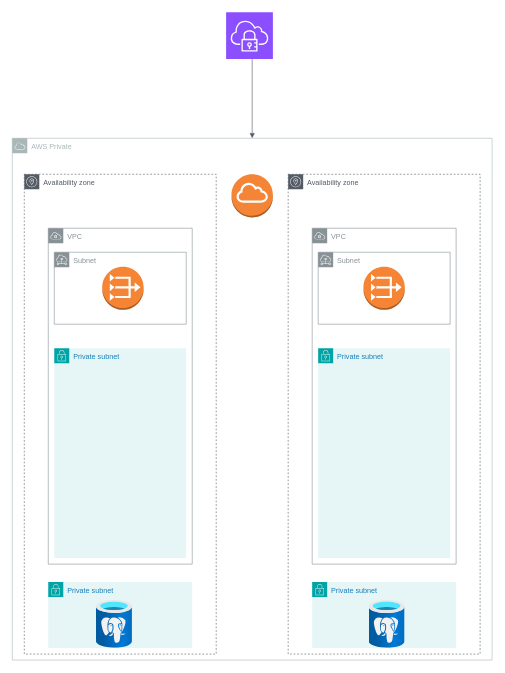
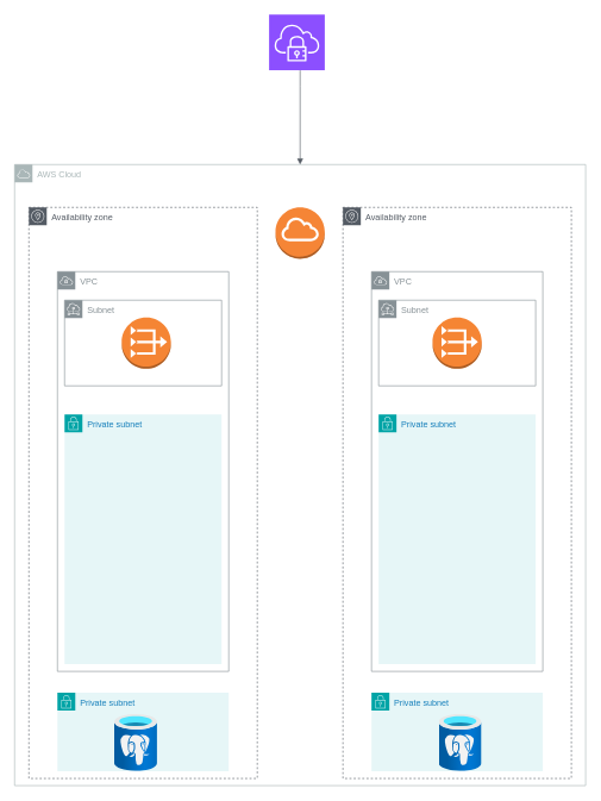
  <mxCell id="0" />
  <mxCell id="1" parent="0" />
  <mxCell id="2" value="" style="sketch=0;points=[[0,0,0],[0.25,0,0],[0.5,0,0],[0.75,0,0],[1,0,0],[0,1,0],[0.25,1,0],[0.5,1,0],[0.75,1,0],[1,1,0],[0,0.25,0],[0,0.5,0],[0,0.75,0],[1,0.25,0],[1,0.5,0],[1,0.75,0]];outlineConnect=0;fontColor=#232F3E;fillColor=#8C4FFF;strokeColor=#ffffff;dashed=0;verticalLabelPosition=bottom;verticalAlign=top;align=center;html=1;fontSize=12;fontStyle=0;aspect=fixed;shape=mxgraph.aws4.resourceIcon;resIcon=mxgraph.aws4.client_vpn;" vertex="1" parent="1"><mxGeometry x="376.5" width="78" height="78" as="geometry" y="20" /></mxCell>
- <mxCell id="3" value="AWS Private" style="sketch=0;outlineConnect=0;gradientColor=none;html=1;whiteSpace=wrap;fontSize=12;fontStyle=0;shape=mxgraph.aws4.group;grIcon=mxgraph.aws4.group_aws_cloud;strokeColor=#AAB7B8;fillColor=none;verticalAlign=top;align=left;spacingLeft=30;fontColor=#AAB7B8;dashed=0;" vertex="1" parent="1"><mxGeometry x="20" y="230" width="800" height="870" as="geometry" /></mxCell>
+ <mxCell id="3" value="AWS Cloud" style="sketch=0;outlineConnect=0;gradientColor=none;html=1;whiteSpace=wrap;fontSize=12;fontStyle=0;shape=mxgraph.aws4.group;grIcon=mxgraph.aws4.group_aws_cloud;strokeColor=#AAB7B8;fillColor=none;verticalAlign=top;align=left;spacingLeft=30;fontColor=#AAB7B8;dashed=0;" vertex="1" parent="1"><mxGeometry x="20" y="230" width="800" height="870" as="geometry" /></mxCell>
  <mxCell id="4" value="" style="outlineConnect=0;dashed=0;verticalLabelPosition=bottom;verticalAlign=top;align=center;html=1;shape=mxgraph.aws3.internet_gateway;fillColor=#F58536;gradientColor=none;" vertex="1" parent="1"><mxGeometry x="385.5" y="290" width="69" height="72" as="geometry" /></mxCell>
  <mxCell id="5" value="" style="edgeStyle=orthogonalEdgeStyle;html=1;endArrow=block;elbow=vertical;startArrow=none;endFill=1;strokeColor=#545B64;rounded=0;" edge="1" parent="1" source="2" target="3"><mxGeometry width="100" relative="1" as="geometry"><mxPoint x="391" y="130" as="sourcePoint" /><mxPoint x="480" y="380" as="targetPoint" /><Array as="points"><mxPoint x="420" y="120" /><mxPoint x="420" y="120" /></Array></mxGeometry></mxCell>
  <mxCell id="6" value="Availability zone" style="sketch=0;outlineConnect=0;gradientColor=none;html=1;whiteSpace=wrap;fontSize=12;fontStyle=0;shape=mxgraph.aws4.group;grIcon=mxgraph.aws4.group_availability_zone;strokeColor=#545B64;fillColor=none;verticalAlign=top;align=left;spacingLeft=30;fontColor=#545B64;dashed=1;" vertex="1" parent="1"><mxGeometry x="480" y="290" width="320" height="800" as="geometry" /></mxCell>
  <mxCell id="7" value="VPC" style="sketch=0;outlineConnect=0;gradientColor=none;html=1;whiteSpace=wrap;fontSize=12;fontStyle=0;shape=mxgraph.aws4.group;grIcon=mxgraph.aws4.group_vpc;strokeColor=#879196;fillColor=none;verticalAlign=top;align=left;spacingLeft=30;fontColor=#879196;dashed=0;" vertex="1" parent="1"><mxGeometry x="80" y="380" width="240" height="560" as="geometry" /></mxCell>
  <mxCell id="8" value="VPC" style="sketch=0;outlineConnect=0;gradientColor=none;html=1;whiteSpace=wrap;fontSize=12;fontStyle=0;shape=mxgraph.aws4.group;grIcon=mxgraph.aws4.group_vpc;strokeColor=#879196;fillColor=none;verticalAlign=top;align=left;spacingLeft=30;fontColor=#879196;dashed=0;" vertex="1" parent="1"><mxGeometry x="520" y="380" width="240" height="560" as="geometry" /></mxCell>
  <mxCell id="9" value="Subnet" style="sketch=0;outlineConnect=0;gradientColor=none;html=1;whiteSpace=wrap;fontSize=12;fontStyle=0;shape=mxgraph.aws4.group;grIcon=mxgraph.aws4.group_subnet;strokeColor=#879196;fillColor=none;verticalAlign=top;align=left;spacingLeft=30;fontColor=#879196;dashed=0;" vertex="1" parent="1"><mxGeometry x="90" y="420" width="220" height="120" as="geometry" /></mxCell>
  <mxCell id="10" value="Subnet" style="sketch=0;outlineConnect=0;gradientColor=none;html=1;whiteSpace=wrap;fontSize=12;fontStyle=0;shape=mxgraph.aws4.group;grIcon=mxgraph.aws4.group_subnet;strokeColor=#879196;fillColor=none;verticalAlign=top;align=left;spacingLeft=30;fontColor=#879196;dashed=0;" vertex="1" parent="1"><mxGeometry x="530" y="420" width="220" height="120" as="geometry" /></mxCell>
  <mxCell id="11" value="Private subnet" style="points=[[0,0],[0.25,0],[0.5,0],[0.75,0],[1,0],[1,0.25],[1,0.5],[1,0.75],[1,1],[0.75,1],[0.5,1],[0.25,1],[0,1],[0,0.75],[0,0.5],[0,0.25]];outlineConnect=0;gradientColor=none;html=1;whiteSpace=wrap;fontSize=12;fontStyle=0;container=1;pointerEvents=0;collapsible=0;recursiveResize=0;shape=mxgraph.aws4.group;grIcon=mxgraph.aws4.group_security_group;grStroke=0;strokeColor=#00A4A6;fillColor=#E6F6F7;verticalAlign=top;align=left;spacingLeft=30;fontColor=#147EBA;dashed=0;" vertex="1" parent="1"><mxGeometry x="90" y="580" width="220" height="350" as="geometry" /></mxCell>
  <mxCell id="12" value="Private subnet" style="points=[[0,0],[0.25,0],[0.5,0],[0.75,0],[1,0],[1,0.25],[1,0.5],[1,0.75],[1,1],[0.75,1],[0.5,1],[0.25,1],[0,1],[0,0.75],[0,0.5],[0,0.25]];outlineConnect=0;gradientColor=none;html=1;whiteSpace=wrap;fontSize=12;fontStyle=0;container=1;pointerEvents=0;collapsible=0;recursiveResize=0;shape=mxgraph.aws4.group;grIcon=mxgraph.aws4.group_security_group;grStroke=0;strokeColor=#00A4A6;fillColor=#E6F6F7;verticalAlign=top;align=left;spacingLeft=30;fontColor=#147EBA;dashed=0;" vertex="1" parent="1"><mxGeometry x="530" y="580" width="220" height="350" as="geometry" /></mxCell>
  <mxCell id="13" value="" style="outlineConnect=0;dashed=0;verticalLabelPosition=bottom;verticalAlign=top;align=center;html=1;shape=mxgraph.aws3.vpc_nat_gateway;fillColor=#F58534;gradientColor=none;" vertex="1" parent="1"><mxGeometry x="170" y="444" width="69" height="72" as="geometry" /></mxCell>
  <mxCell id="14" value="" style="outlineConnect=0;dashed=0;verticalLabelPosition=bottom;verticalAlign=top;align=center;html=1;shape=mxgraph.aws3.vpc_nat_gateway;fillColor=#F58534;gradientColor=none;" vertex="1" parent="1"><mxGeometry x="605.5" y="444" width="69" height="72" as="geometry" /></mxCell>
  <mxCell id="15" value="Private subnet" style="points=[[0,0],[0.25,0],[0.5,0],[0.75,0],[1,0],[1,0.25],[1,0.5],[1,0.75],[1,1],[0.75,1],[0.5,1],[0.25,1],[0,1],[0,0.75],[0,0.5],[0,0.25]];outlineConnect=0;gradientColor=none;html=1;whiteSpace=wrap;fontSize=12;fontStyle=0;container=1;pointerEvents=0;collapsible=0;recursiveResize=0;shape=mxgraph.aws4.group;grIcon=mxgraph.aws4.group_security_group;grStroke=0;strokeColor=#00A4A6;fillColor=#E6F6F7;verticalAlign=top;align=left;spacingLeft=30;fontColor=#147EBA;dashed=0;" vertex="1" parent="1"><mxGeometry x="80" y="970" width="240" height="110" as="geometry" /></mxCell>
  <mxCell id="16" value="" style="image;aspect=fixed;html=1;points=[];align=center;fontSize=12;image=img/lib/azure2/databases/Azure_Database_PostgreSQL_Server.svg;" vertex="1" parent="15"><mxGeometry x="80" y="30.0" width="60" height="79.99" as="geometry" /></mxCell>
  <mxCell id="17" value="Private subnet" style="points=[[0,0],[0.25,0],[0.5,0],[0.75,0],[1,0],[1,0.25],[1,0.5],[1,0.75],[1,1],[0.75,1],[0.5,1],[0.25,1],[0,1],[0,0.75],[0,0.5],[0,0.25]];outlineConnect=0;gradientColor=none;html=1;whiteSpace=wrap;fontSize=12;fontStyle=0;container=1;pointerEvents=0;collapsible=0;recursiveResize=0;shape=mxgraph.aws4.group;grIcon=mxgraph.aws4.group_security_group;grStroke=0;strokeColor=#00A4A6;fillColor=#E6F6F7;verticalAlign=top;align=left;spacingLeft=30;fontColor=#147EBA;dashed=0;" vertex="1" parent="1"><mxGeometry x="520" y="970" width="240" height="110" as="geometry" /></mxCell>
  <mxCell id="18" value="" style="image;aspect=fixed;html=1;points=[];align=center;fontSize=12;image=img/lib/azure2/databases/Azure_Database_PostgreSQL_Server.svg;" vertex="1" parent="17"><mxGeometry x="94.5" y="30.0" width="60" height="79.99" as="geometry" /></mxCell>
  <mxCell id="19" value="Availability zone" style="sketch=0;outlineConnect=0;gradientColor=none;html=1;whiteSpace=wrap;fontSize=12;fontStyle=0;shape=mxgraph.aws4.group;grIcon=mxgraph.aws4.group_availability_zone;strokeColor=#545B64;fillColor=none;verticalAlign=top;align=left;spacingLeft=30;fontColor=#545B64;dashed=1;" vertex="1" parent="1"><mxGeometry x="40" y="290" width="320" height="800" as="geometry" /></mxCell>
